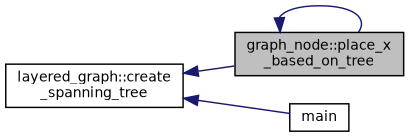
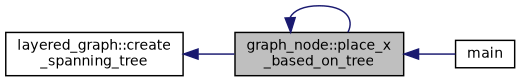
  digraph {
    rankdir=LR
    node [color=black fillcolor=white fontname=Helvetica fontsize=10 shape=record style=filled]
    edge [color=midnightblue dir=back fontname=Helvetica fontsize=10 labelfontname=Helvetica labelfontsize=10 style=solid]
    n1 [fillcolor=grey75 fontcolor=black height=0.2 label="graph_node::place_x\l_based_on_tree" width=0.4]
    n2 [height=0.2 label="layered_graph::create\l_spanning_tree" width=0.4]
    n3 [height=0.2 label=main width=0.4]
    n1 -> n1
    n2 -> n1
-   n2 -> n3
+   n1 -> n3
  }
